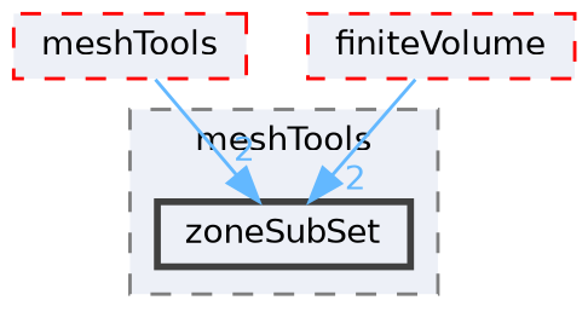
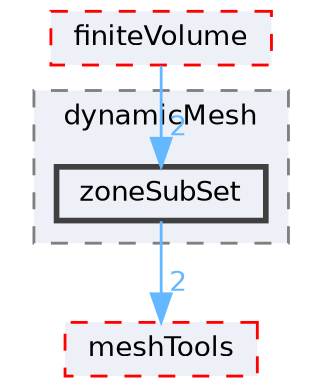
  digraph {
    compound=true
    node [color=red fillcolor="#edf0f7" fontname=Helvetica fontsize=10 shape=box style="filled,dashed"]
    edge [color=steelblue1 fontcolor=steelblue1 fontname=Helvetica fontsize=10 headlabel=2 labeldistance=1.5 labelfontname=Helvetica labelfontsize=10]
    n1 [color=grey25 height=0.2 label=zoneSubSet style="filled,bold" width=0.4]
    n2 [height=0.2 label=meshTools width=0.4]
    n3 [height=0.2 label=finiteVolume width=0.4]
    subgraph cluster_1 {
      bgcolor="#edf0f7"
      fontname=Helvetica
      fontsize=10
-     label=meshTools
+     label=dynamicMesh
      pencolor=grey50
      style="filled,dashed"
      n1
    }
-   n2 -> n1
+   n1 -> n2
    n3 -> n1
  }
